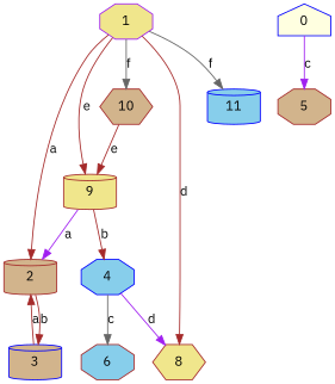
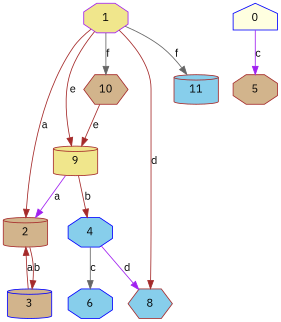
  strict digraph {
    fontname="IBM Plex Sans"
    node [color=brown fillcolor=tan fontname="IBM Plex Sans" shape=octagon style=filled]
    edge [color=brown fontname="IBM Plex Sans"]
    1 [color=purple fillcolor=khaki]
    2 [shape=cylinder]
-   8 [fillcolor=khaki shape=hexagon]
+   8 [fillcolor=skyblue shape=hexagon]
    9 [fillcolor=khaki shape=cylinder]
    10 [shape=hexagon]
-   11 [color=blue fillcolor=skyblue shape=cylinder]
+   11 [fillcolor=skyblue shape=cylinder]
    3 [color=blue shape=cylinder]
    4 [color=blue fillcolor=skyblue]
    0 [color=blue fillcolor=lightyellow shape=house]
    5
-   6 [fillcolor=skyblue]
+   6 [color=blue fillcolor=skyblue]
    1 -> 2 [label=a]
    1 -> 8 [label=d]
    1 -> 9 [label=e]
    1 -> 10 [color=gray40 label=f]
    1 -> 11 [color=gray40 label=f]
    2 -> 3 [label=b]
    9 -> 2 [color=purple label=a]
    9 -> 4 [label=b]
    10 -> 9 [label=e]
    3 -> 2 [label=a]
    4 -> 8 [color=purple label=d]
    4 -> 6 [color=gray40 label=c]
    0 -> 5 [color=purple label=c]
  }
